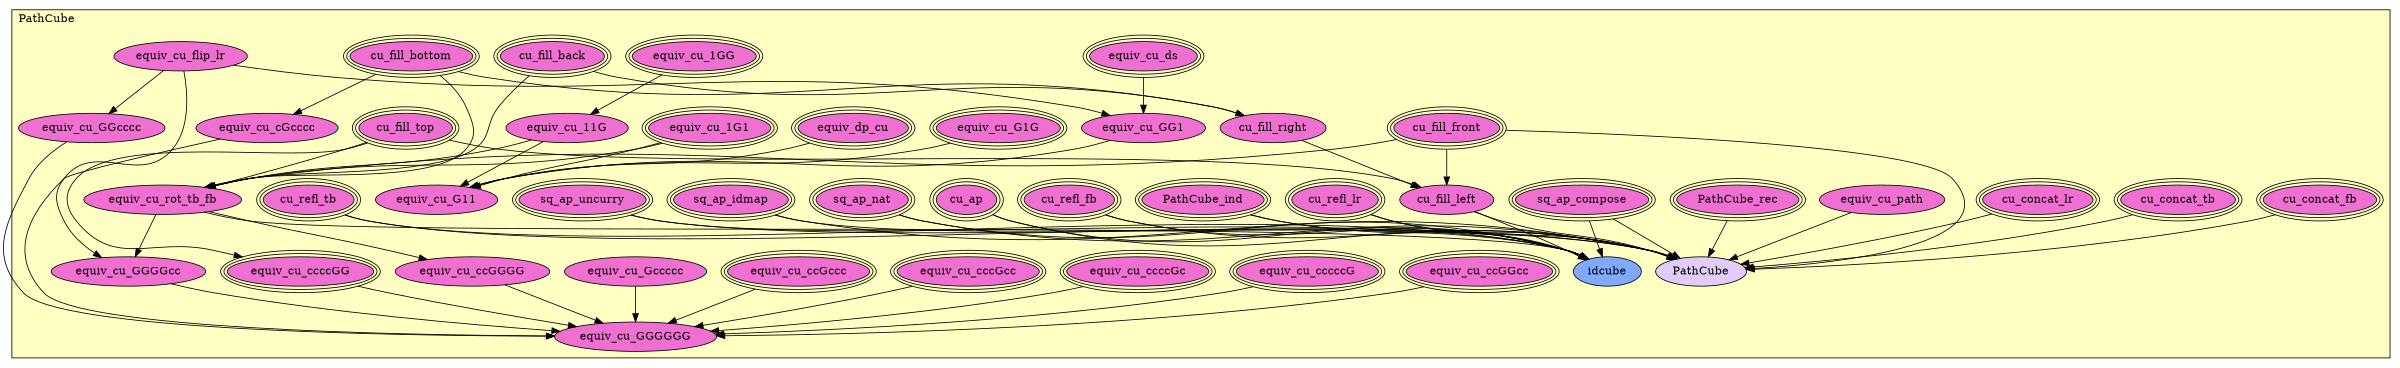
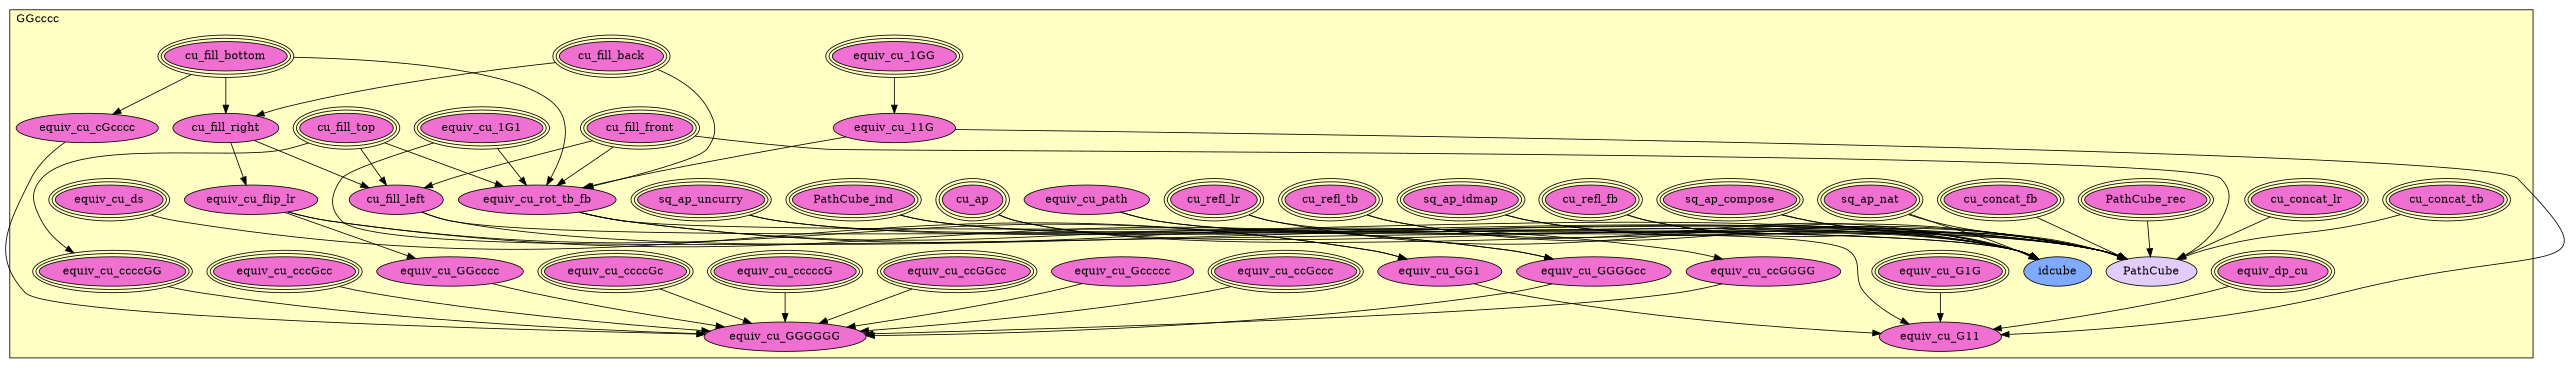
  digraph {
    node [fillcolor="#F070D1" peripheries=3 style=filled]
    n1 [label=cu_ap]
    n2 [label=sq_ap_uncurry]
    n3 [label=sq_ap_nat]
    n4 [label=sq_ap_idmap]
    n5 [label=sq_ap_compose]
    n6 [label=cu_concat_fb]
    n7 [label=cu_concat_tb]
    n8 [label=cu_concat_lr]
    n9 [label=cu_fill_back]
    n10 [label=cu_fill_front]
    n11 [label=cu_fill_bottom]
    n12 [label=cu_fill_top]
    n13 [label=cu_fill_right peripheries=""]
    n14 [label=cu_fill_left peripheries=""]
    n15 [label=equiv_cu_flip_lr peripheries=""]
    n16 [label=equiv_dp_cu]
    n17 [label=equiv_cu_ds]
    n18 [label=equiv_cu_G1G]
    n19 [label=equiv_cu_1GG]
    n20 [label=equiv_cu_GG1 peripheries=""]
    n21 [label=equiv_cu_11G peripheries=""]
    n22 [label=equiv_cu_1G1]
    n23 [label=equiv_cu_G11 peripheries=""]
    n24 [label=equiv_cu_rot_tb_fb peripheries=""]
    n25 [label=equiv_cu_ccccGG]
    n26 [label=equiv_cu_ccGGcc]
    n27 [label=equiv_cu_GGcccc peripheries=""]
    n28 [label=equiv_cu_GGGGcc peripheries=""]
    n29 [label=equiv_cu_ccGGGG peripheries=""]
    n30 [label=equiv_cu_cccccG]
    n31 [label=equiv_cu_ccccGc]
    n32 [label=equiv_cu_cccGcc]
    n33 [label=equiv_cu_ccGccc]
    n34 [label=equiv_cu_cGcccc peripheries=""]
    n35 [label=equiv_cu_Gccccc peripheries=""]
    n36 [label=equiv_cu_GGGGGG peripheries=""]
    n37 [label=cu_refl_fb]
    n38 [label=cu_refl_tb]
    n39 [label=cu_refl_lr]
    n40 [label=equiv_cu_path peripheries=""]
    n41 [label=PathCube_rec]
    n42 [label=PathCube_ind]
    n43 [fillcolor="#7FAAFF" label=idcube peripheries=""]
    n44 [fillcolor="#E2CDFA" label=PathCube peripheries=""]
    subgraph cluster_1 {
      fillcolor="#FFFFC3"
-     label=PathCube
+     label=GGcccc
      labeljust=l
      style=filled
      n1
      n2
      n3
      n4
      n5
      n6
      n7
      n8
      n9
      n10
      n11
      n12
      n13
      n14
      n15
      n16
      n17
      n18
      n19
      n20
      n21
      n22
      n23
      n24
      n25
      n26
      n27
      n28
      n29
      n30
      n31
      n32
      n33
      n34
      n35
      n36
      n37
      n38
      n39
      n40
      n41
      n42
      n43
      n44
    }
    n1 -> n43
    n1 -> n44
    n2 -> n43
    n2 -> n44
    n3 -> n43
    n3 -> n44
    n4 -> n43
    n4 -> n44
    n5 -> n43
    n5 -> n44
    n6 -> n44
    n7 -> n44
    n8 -> n44
    n9 -> n13
    n9 -> n24
    n10 -> n14
    n10 -> n24
    n10 -> n44
    n11 -> n13
    n11 -> n24
    n11 -> n34
    n12 -> n14
    n12 -> n24
    n12 -> n25
    n13 -> n14
+   n13 -> n15
    n14 -> n43
    n14 -> n44
    n15 -> n20
    n15 -> n27
    n15 -> n28
    n16 -> n23
    n17 -> n20
    n18 -> n23
    n19 -> n21
    n20 -> n23
    n21 -> n23
    n21 -> n24
    n22 -> n23
    n22 -> n24
    n24 -> n28
    n24 -> n29
    n24 -> n43
    n25 -> n36
    n26 -> n36
    n27 -> n36
    n28 -> n36
    n29 -> n36
    n30 -> n36
    n31 -> n36
    n32 -> n36
    n33 -> n36
    n34 -> n36
    n35 -> n36
    n37 -> n43
    n37 -> n44
    n38 -> n43
    n38 -> n44
    n39 -> n43
    n39 -> n44
+   n40 -> n43
    n40 -> n44
    n41 -> n44
    n42 -> n43
    n42 -> n44
  }
